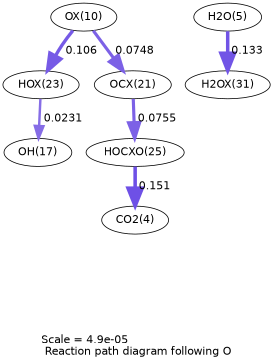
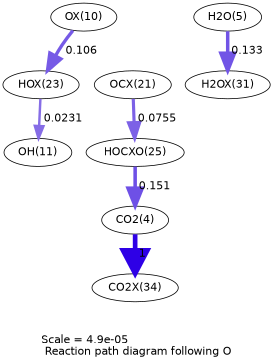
  digraph {
    fontname=Helvetica
    label="Scale = 4.9e-05\l Reaction path diagram following O"
    node [fontname=Helvetica]
    edge [arrowsize=2.02 fontname=Helvetica]
    n1 [label="OX(10)"]
    n2 [label="HOX(23)"]
    n3 [label="OCX(21)"]
-   n4 [label="OH(17)"]
+   n4 [label="OH(11)"]
    n5 [label="HOCXO(25)"]
    n6 [label="CO2(4)"]
+   n7 [label="CO2X(34)"]
    n8 [label="H2O(5)"]
    n9 [label="H2OX(31)"]
    n1 -> n2 [arrowsize=2.15 color="0.7, 0.606, 0.9" label=" 0.106" penwidth=4.3]
-   n1 -> n3 [color="0.7, 0.575, 0.9" label=" 0.0748" penwidth=4.04]
    n2 -> n4 [arrowsize=1.58 color="0.7, 0.523, 0.9" label=" 0.0231" penwidth=3.16]
    n3 -> n5 [color="0.7, 0.576, 0.9" label=" 0.0755" penwidth=4.05]
    n5 -> n6 [arrowsize=2.29 color="0.7, 0.651, 0.9" label=" 0.151" penwidth=4.57]
+   n6 -> n7 [arrowsize=3 color="0.7, 1.5, 0.9" label=" 1" penwidth=6]
    n8 -> n9 [arrowsize=2.24 color="0.7, 0.633, 0.9" label=" 0.133" penwidth=4.48]
  }
